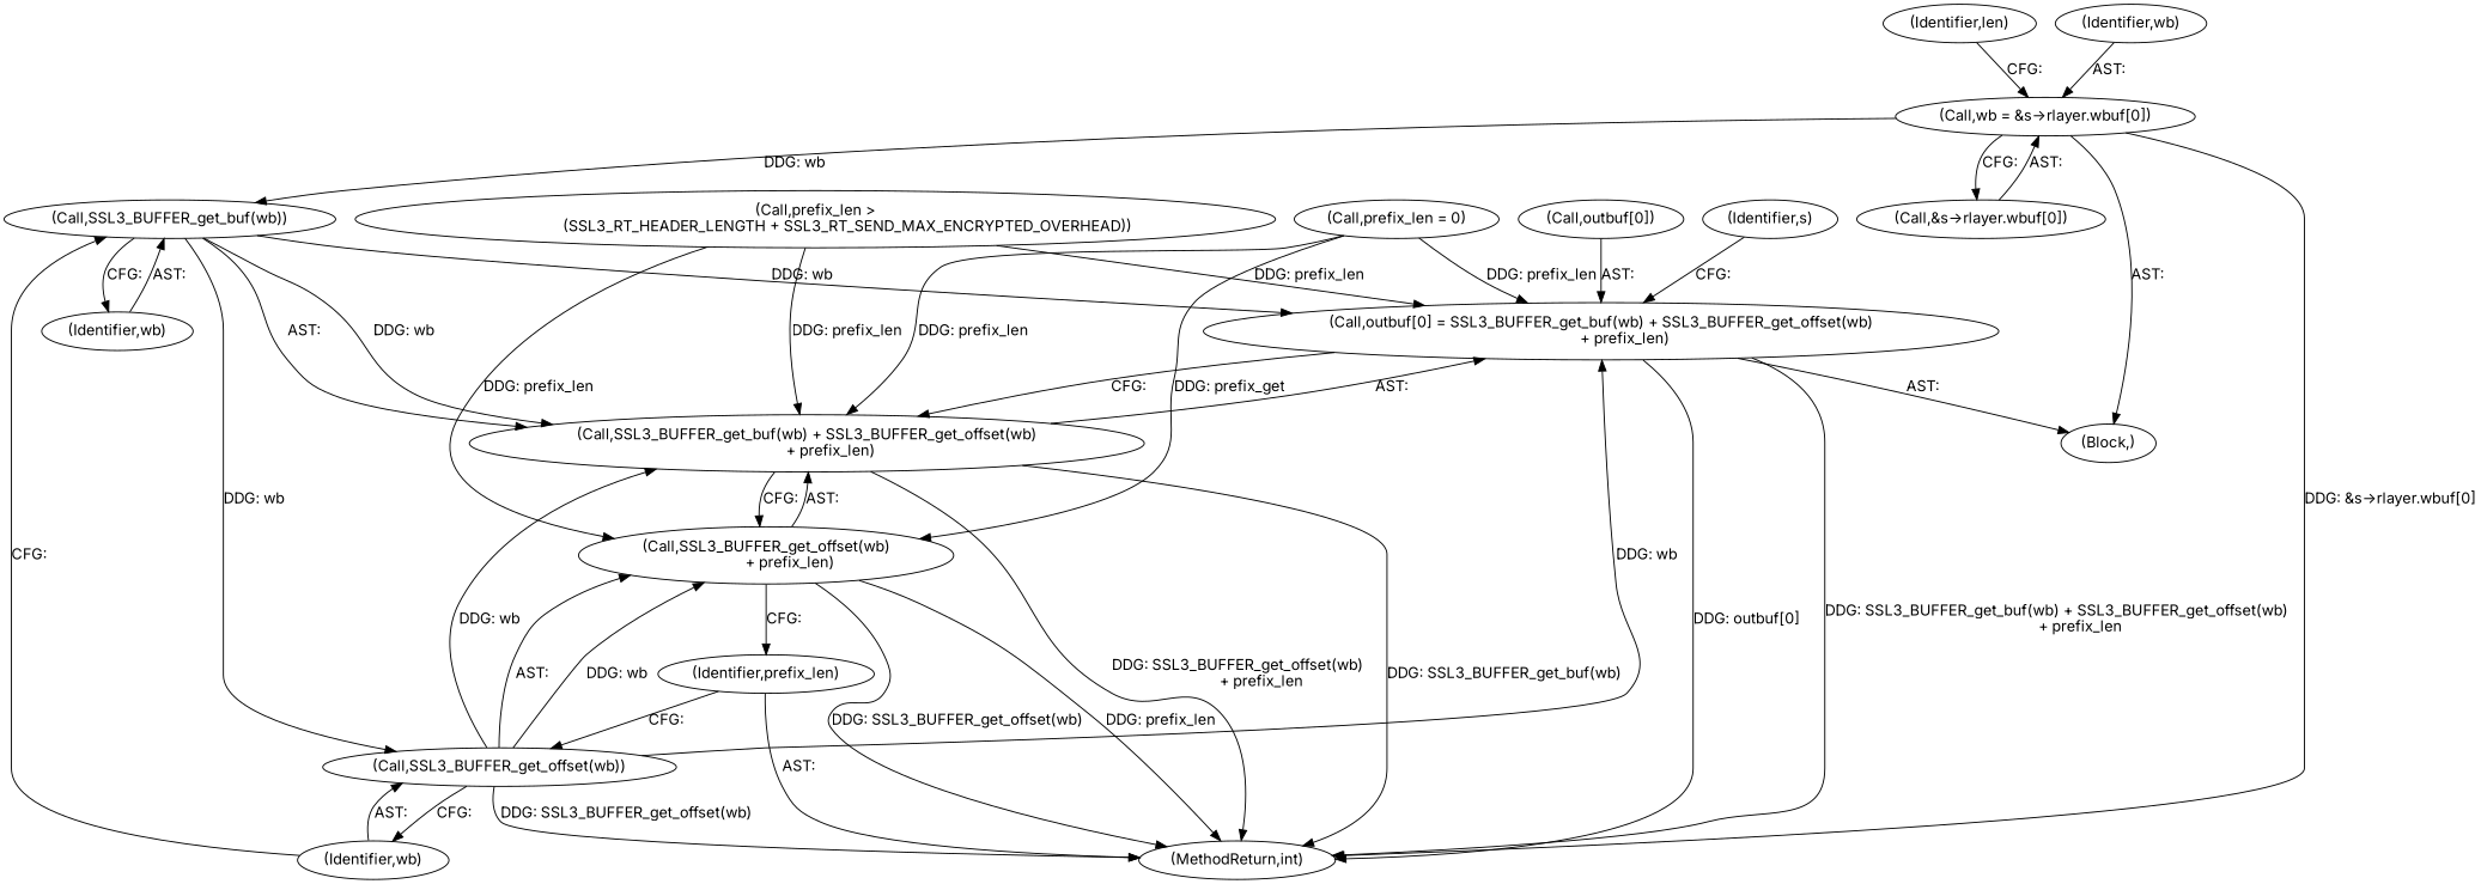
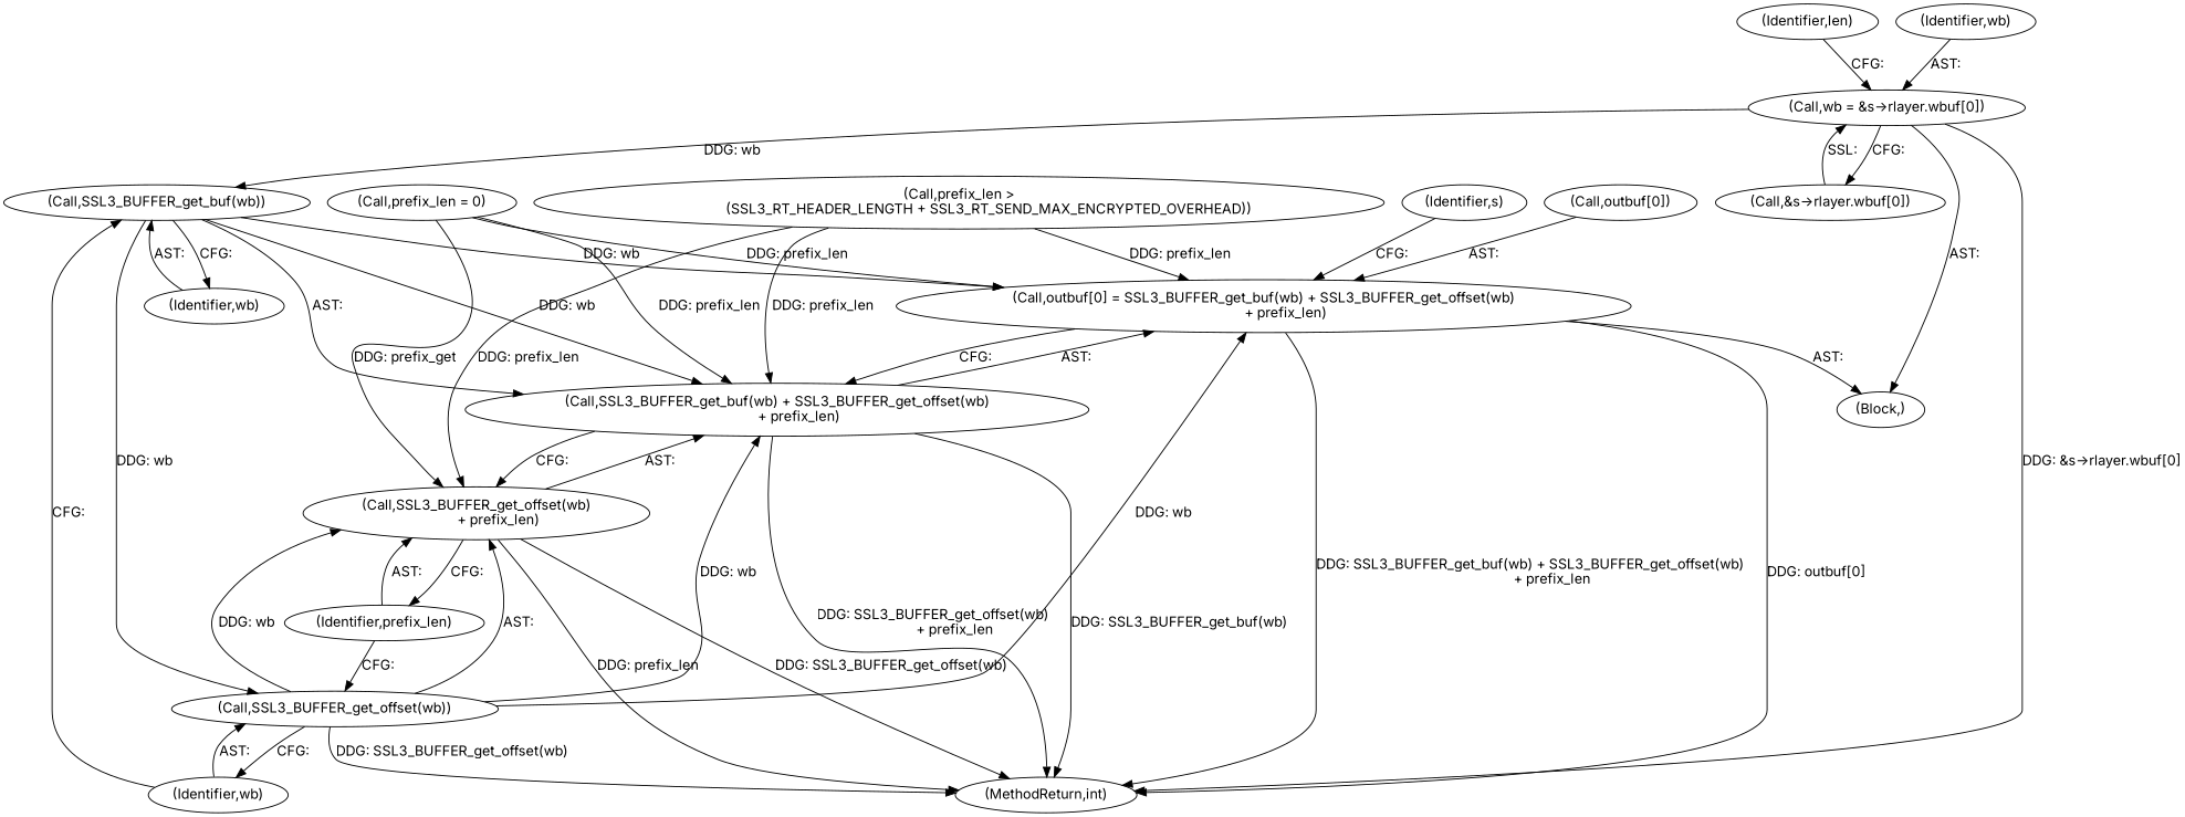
  digraph {
    fontname=Inter
    node [fontname=Inter]
    edge [fontname=Inter]
    n1 [label="(Call,SSL3_BUFFER_get_buf(wb))"]
    n2 [label="(Call,outbuf[0] = SSL3_BUFFER_get_buf(wb) + SSL3_BUFFER_get_offset(wb)\n            + prefix_len)"]
    n3 [label="(Call,SSL3_BUFFER_get_buf(wb) + SSL3_BUFFER_get_offset(wb)\n            + prefix_len)"]
    n4 [label="(Call,SSL3_BUFFER_get_offset(wb))"]
    n5 [label="(Identifier,wb)"]
    n6 [label="(MethodReturn,int)"]
    n7 [label="(Block,)"]
    n8 [label="(Call,SSL3_BUFFER_get_offset(wb)\n            + prefix_len)"]
    n9 [label="(Identifier,wb)"]
    n10 [label="(Call,wb = &s->rlayer.wbuf[0])"]
    n11 [label="(Call,&s->rlayer.wbuf[0])"]
    n12 [label="(Identifier,prefix_len)"]
    n13 [label="(Call,prefix_len = 0)"]
    n14 [label="(Identifier,s)"]
    n15 [label="(Identifier,len)"]
    n16 [label="(Call,outbuf[0])"]
    n17 [label="(Call,prefix_len >\n                (SSL3_RT_HEADER_LENGTH + SSL3_RT_SEND_MAX_ENCRYPTED_OVERHEAD))"]
    n18 [label="(Identifier,wb)"]
    n1 -> n2 [label="DDG: wb"]
    n1 -> n3 [label="AST: "]
    n1 -> n3 [label="DDG: wb"]
    n1 -> n4 [label="DDG: wb"]
    n1 -> n5 [label="CFG: "]
    n2 -> n3 [label="CFG: "]
    n2 -> n6 [label="DDG: SSL3_BUFFER_get_buf(wb) + SSL3_BUFFER_get_offset(wb)\n            + prefix_len"]
    n2 -> n6 [label="DDG: outbuf[0]"]
    n2 -> n7 [label="AST: "]
    n3 -> n2 [label="AST: "]
    n3 -> n6 [label="DDG: SSL3_BUFFER_get_offset(wb)\n            + prefix_len"]
    n3 -> n6 [label="DDG: SSL3_BUFFER_get_buf(wb)"]
    n3 -> n8 [label="CFG: "]
    n4 -> n2 [label="DDG: wb"]
    n4 -> n3 [label="DDG: wb"]
    n4 -> n6 [label="DDG: SSL3_BUFFER_get_offset(wb)"]
    n4 -> n8 [label="AST: "]
    n4 -> n8 [label="DDG: wb"]
    n4 -> n9 [label="CFG: "]
    n5 -> n1 [label="AST: "]
    n8 -> n3 [label="AST: "]
    n8 -> n6 [label="DDG: prefix_len"]
    n8 -> n6 [label="DDG: SSL3_BUFFER_get_offset(wb)"]
    n8 -> n12 [label="CFG: "]
    n9 -> n1 [label="CFG: "]
    n9 -> n4 [label="AST: "]
    n10 -> n1 [label="DDG: wb"]
    n10 -> n6 [label="DDG: &s->rlayer.wbuf[0]"]
    n10 -> n7 [label="AST: "]
    n10 -> n11 [label="CFG: "]
-   n11 -> n10 [label="AST: "]
+   n11 -> n10 [label="SSL: "]
    n12 -> n4 [label="CFG: "]
-   n12 -> n6 [label="AST: "]
+   n12 -> n8 [label="AST: "]
    n13 -> n2 [label="DDG: prefix_len"]
    n13 -> n3 [label="DDG: prefix_len"]
    n13 -> n8 [label="DDG: prefix_get"]
    n14 -> n2 [label="CFG: "]
    n15 -> n10 [label="CFG: "]
    n16 -> n2 [label="AST: "]
    n17 -> n2 [label="DDG: prefix_len"]
    n17 -> n3 [label="DDG: prefix_len"]
    n17 -> n8 [label="DDG: prefix_len"]
    n18 -> n10 [label="AST: "]
  }
